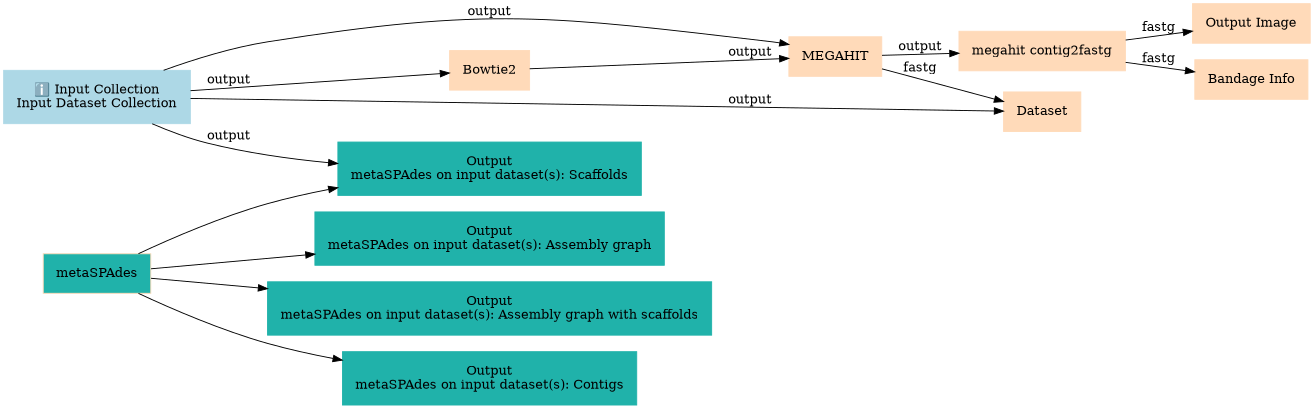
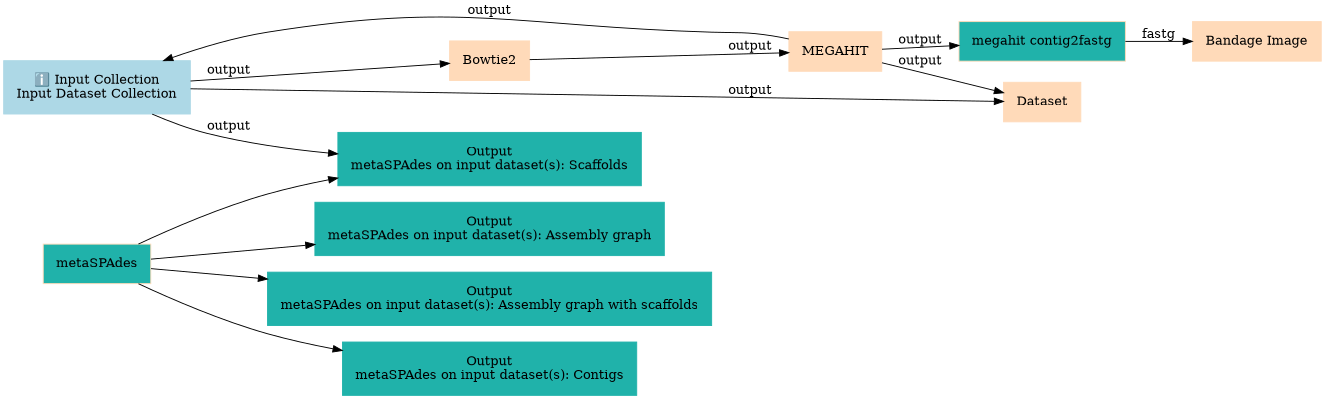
  digraph {
    fontname="DejaVu Serif"
    rankdir=LR
    node [color=peachpuff fontname="DejaVu Serif" margin="0.2,0.2" shape=box style=filled]
    edge [fontname="DejaVu Serif"]
    n1 [color=lightblue label="ℹ️ Input Collection\nInput Dataset Collection"]
    n2 [label=MEGAHIT]
    n3 [label=Bowtie2]
    n4 [label=Dataset]
    n5 [color=lightseagreen label="Output\nmetaSPAdes on input dataset(s): Scaffolds"]
    n6 [fillcolor=lightseagreen label=metaSPAdes]
    n7 [color=lightseagreen label="Output\nmetaSPAdes on input dataset(s): Assembly graph"]
    n8 [color=lightseagreen label="Output\nmetaSPAdes on input dataset(s): Assembly graph with scaffolds"]
    n9 [color=lightseagreen label="Output\nmetaSPAdes on input dataset(s): Contigs"]
-   n10 [label="megahit contig2fastg"]
-   n11 [label="Output Image"]
-   n12 [label="Bandage Info"]
-   n1 -> n2 [label=output]
+   n10 [label="megahit contig2fastg" fillcolor=lightseagreen]
+   n11 [label="Bandage Image"]
+   n2 -> n1 [label=output]
    n1 -> n3 [label=output]
    n1 -> n4 [label=output]
    n1 -> n5 [label=output]
-   n2 -> n4 [label=fastg]
+   n2 -> n4 [label=output]
    n2 -> n10 [label=output]
    n3 -> n2 [label=output]
    n6 -> n5
    n6 -> n7
    n6 -> n8
    n6 -> n9
    n10 -> n11 [label=fastg]
-   n10 -> n12 [label=fastg]
  }
